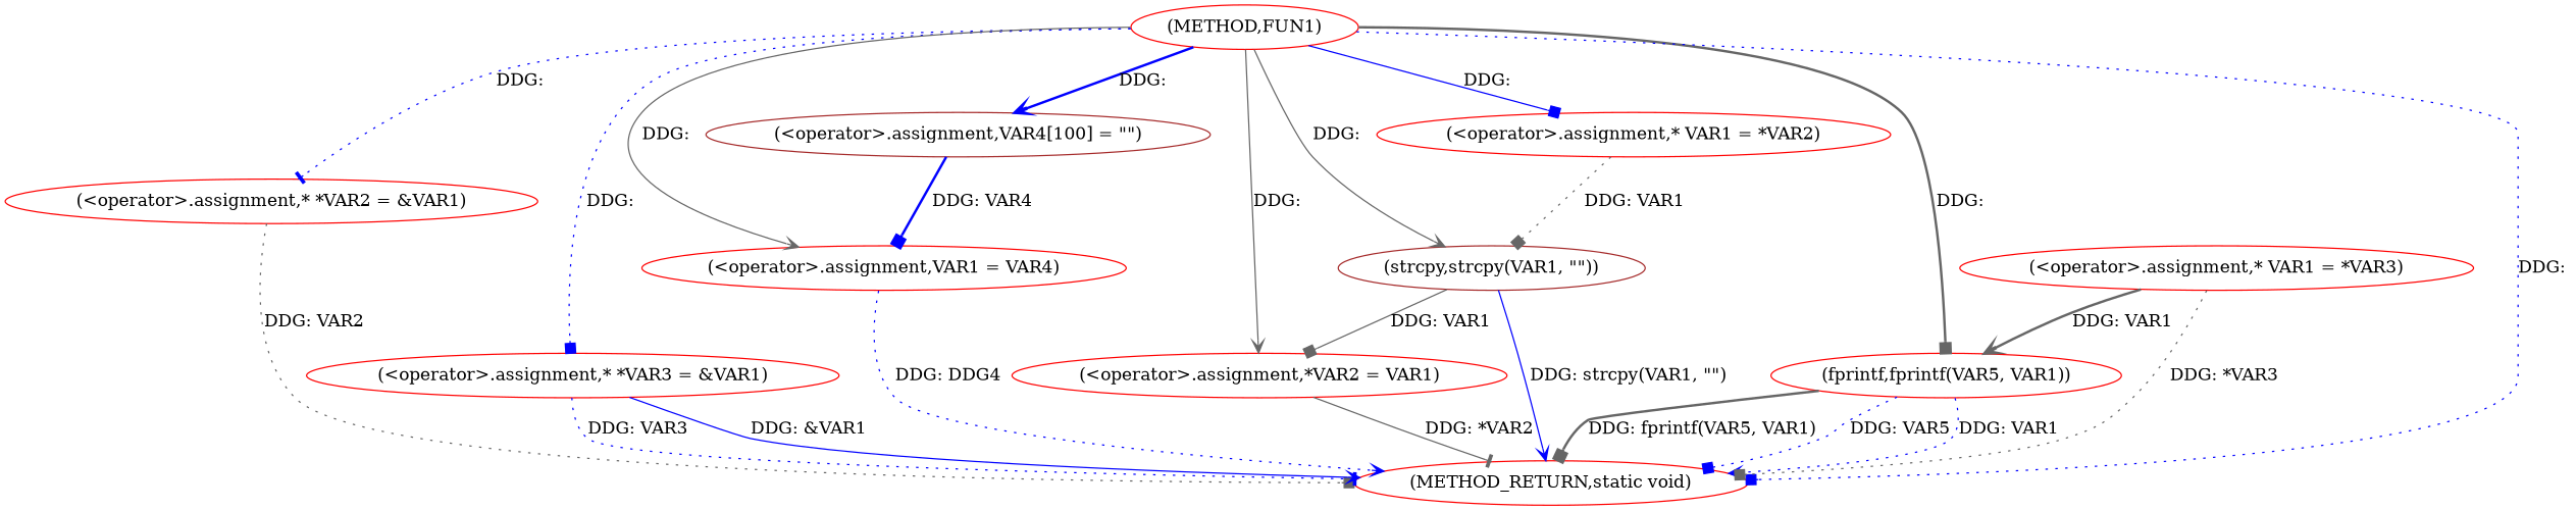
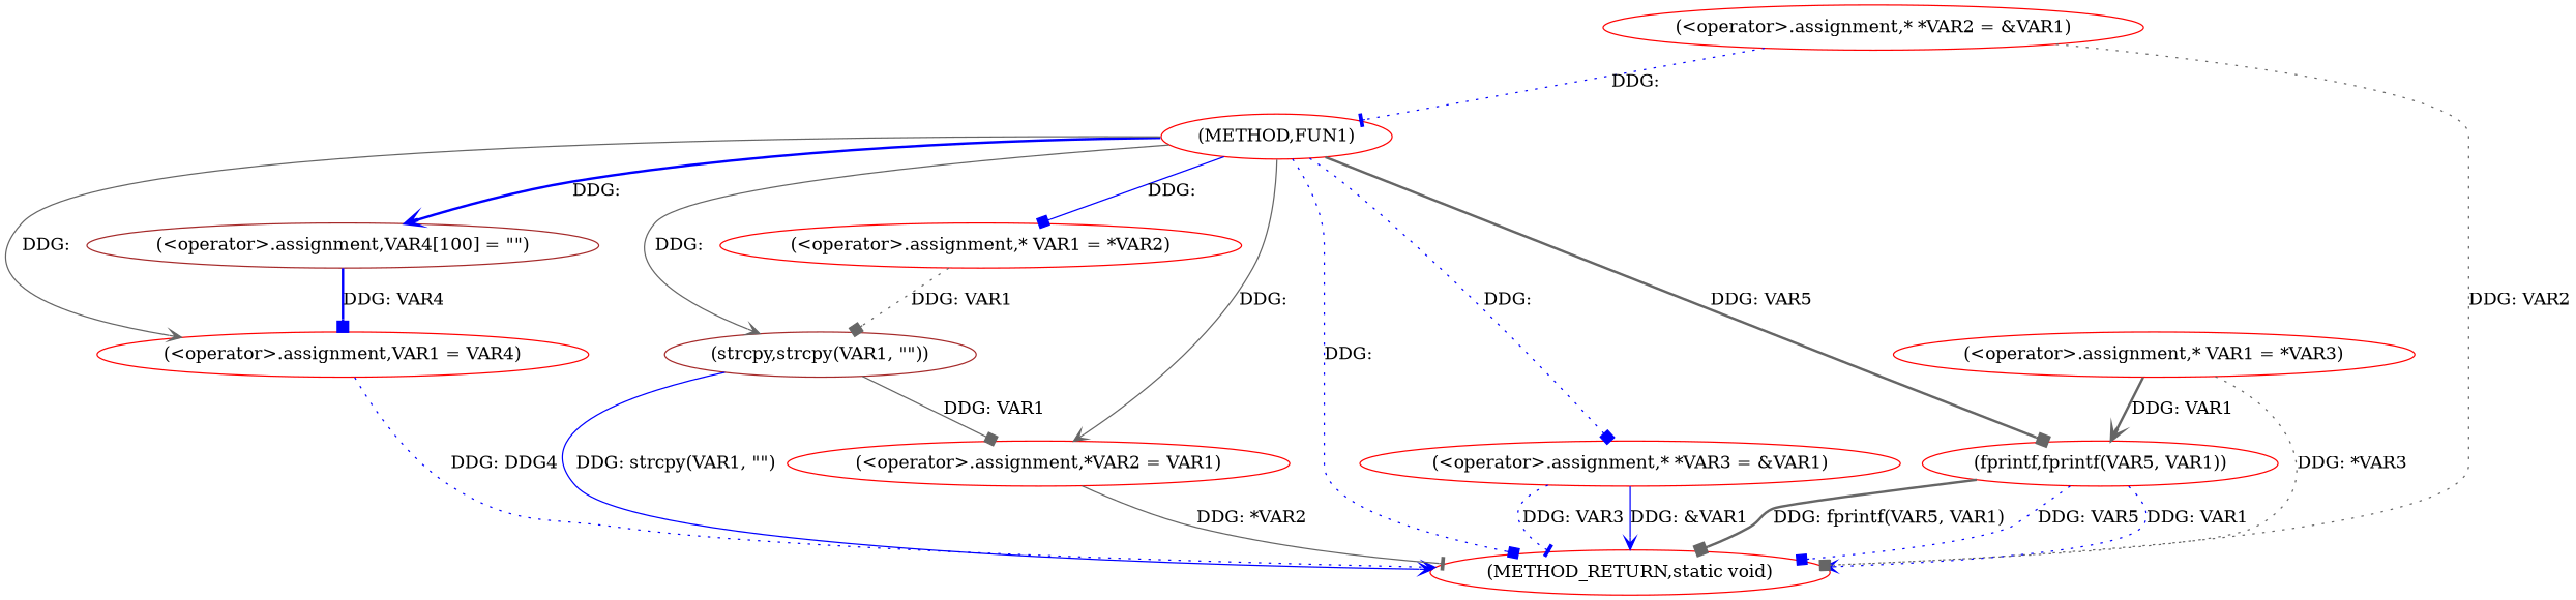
  digraph {
    node [color=red]
    edge [arrowhead=box color=blue style=dotted]
    n1 [label="(METHOD,FUN1)"]
    n2 [label="(<operator>.assignment,* *VAR2 = &VAR1)"]
    n3 [label="(<operator>.assignment,* *VAR3 = &VAR1)"]
    n4 [color=brown label="(<operator>.assignment,VAR4[100] = \"\")"]
    n5 [label="(<operator>.assignment,VAR1 = VAR4)"]
    n6 [label="(<operator>.assignment,* VAR1 = *VAR2)"]
    n7 [color=brown label="(strcpy,strcpy(VAR1, \"\"))"]
    n8 [label="(<operator>.assignment,*VAR2 = VAR1)"]
    n9 [label="(fprintf,fprintf(VAR5, VAR1))"]
    n10 [label="(METHOD_RETURN,static void)"]
    n11 [label="(<operator>.assignment,* VAR1 = *VAR3)"]
-   n1 -> n2 [arrowhead=tee label="DDG: "]
+   n2 -> n1 [arrowhead=tee label="DDG: "]
    n1 -> n3 [label="DDG: "]
    n1 -> n4 [arrowhead=vee label="DDG: " style=bold]
    n1 -> n5 [arrowhead=vee color=gray40 label="DDG: " style=solid]
    n1 -> n6 [label="DDG: " style=solid]
    n1 -> n7 [arrowhead=vee color=gray40 label="DDG: " style=solid]
    n1 -> n8 [arrowhead=vee color=gray40 label="DDG: " style=solid]
-   n1 -> n9 [color=gray40 label="DDG: " style=bold]
+   n1 -> n9 [color=gray40 label="DDG: VAR5" style=bold]
    n1 -> n10 [label="DDG: "]
    n2 -> n10 [color=gray40 label="DDG: VAR2"]
    n3 -> n10 [arrowhead=vee label="DDG: &VAR1" style=solid]
    n3 -> n10 [arrowhead=tee label="DDG: VAR3"]
    n4 -> n5 [label="DDG: VAR4" style=bold]
    n5 -> n10 [arrowhead=vee label="DDG: DDG4"]
    n6 -> n7 [color=gray40 label="DDG: VAR1"]
    n7 -> n8 [color=gray40 label="DDG: VAR1" style=solid]
    n7 -> n10 [arrowhead=vee label="DDG: strcpy(VAR1, \"\")" style=solid]
    n8 -> n10 [arrowhead=tee color=gray40 label="DDG: *VAR2" style=solid]
    n9 -> n10 [label="DDG: VAR5"]
    n9 -> n10 [arrowhead=vee label="DDG: VAR1"]
    n9 -> n10 [color=gray40 label="DDG: fprintf(VAR5, VAR1)" style=bold]
    n11 -> n9 [arrowhead=vee color=gray40 label="DDG: VAR1" style=bold]
    n11 -> n10 [color=gray40 label="DDG: *VAR3"]
  }
